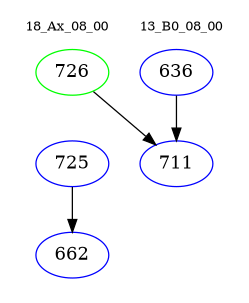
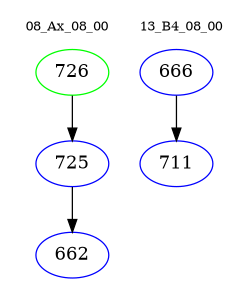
  digraph {
    fontname="DejaVu Serif"
    node [color=blue fontname="DejaVu Serif"]
    edge [color=black fontname="DejaVu Serif"]
    n1 [color=green label=726]
    n2 [label=725]
    n3 [label=662]
-   n4 [label=636]
+   n4 [label=666]
    n5 [label=711]
    subgraph cluster_1 {
      color=white
      fontsize=10
-     label="18_Ax_08_00"
+     label="08_Ax_08_00"
      n1
      n2
      n3
    }
    subgraph cluster_2 {
      color=white
      fontsize=10
-     label="13_B0_08_00"
+     label="13_B4_08_00"
      n4
      n5
    }
-   n1 -> n5
+   n1 -> n2
    n2 -> n3
    n4 -> n5
  }
